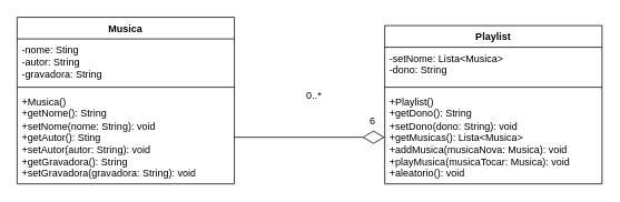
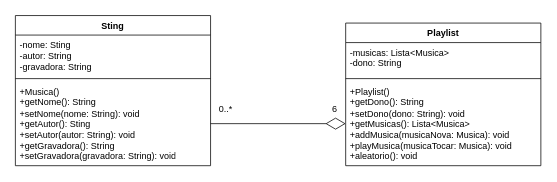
  <mxCell id="0" />
  <mxCell id="1" parent="0" />
- <mxCell id="2" value="Musica" style="swimlane;fontStyle=1;align=center;verticalAlign=top;childLayout=stackLayout;horizontal=1;startSize=26;horizontalStack=0;resizeParent=1;resizeParentMax=0;resizeLast=0;collapsible=1;marginBottom=0;whiteSpace=wrap;html=1;" vertex="1" parent="1"><mxGeometry x="20" y="20" width="260" height="200" as="geometry" /></mxCell>
+ <mxCell id="2" value="Sting" style="swimlane;fontStyle=1;align=center;verticalAlign=top;childLayout=stackLayout;horizontal=1;startSize=26;horizontalStack=0;resizeParent=1;resizeParentMax=0;resizeLast=0;collapsible=1;marginBottom=0;whiteSpace=wrap;html=1;" vertex="1" parent="1"><mxGeometry x="20" y="20" width="260" height="200" as="geometry" /></mxCell>
  <mxCell id="3" value="-nome: Sting&lt;div&gt;-autor: String&lt;/div&gt;&lt;div&gt;-gravadora: String&lt;/div&gt;" style="text;strokeColor=none;fillColor=none;align=left;verticalAlign=top;spacingLeft=4;spacingRight=4;overflow=hidden;rotatable=0;points=[[0,0.5],[1,0.5]];portConstraint=eastwest;whiteSpace=wrap;html=1;" vertex="1" parent="2"><mxGeometry y="26" width="260" height="54" as="geometry" /></mxCell>
  <mxCell id="4" value="" style="line;strokeWidth=1;fillColor=none;align=left;verticalAlign=middle;spacingTop=-1;spacingLeft=3;spacingRight=3;rotatable=0;labelPosition=right;points=[];portConstraint=eastwest;strokeColor=inherit;" vertex="1" parent="2"><mxGeometry y="80" width="260" height="8" as="geometry" /></mxCell>
  <mxCell id="5" value="+Musica()&lt;div&gt;+getNome(): String&lt;/div&gt;&lt;div&gt;+setNome(nome: String): void&lt;/div&gt;&lt;div&gt;+getAutor(): Sting&lt;/div&gt;&lt;div&gt;+setAutor(autor: String): void&lt;/div&gt;&lt;div&gt;+getGravadora(): String&lt;/div&gt;&lt;div&gt;+setGravadora(gravadora: String): void&lt;/div&gt;" style="text;strokeColor=none;fillColor=none;align=left;verticalAlign=top;spacingLeft=4;spacingRight=4;overflow=hidden;rotatable=0;points=[[0,0.5],[1,0.5]];portConstraint=eastwest;whiteSpace=wrap;html=1;" vertex="1" parent="2"><mxGeometry y="88" width="260" height="112" as="geometry" /></mxCell>
  <mxCell id="6" value="Playlist" style="swimlane;fontStyle=1;align=center;verticalAlign=top;childLayout=stackLayout;horizontal=1;startSize=26;horizontalStack=0;resizeParent=1;resizeParentMax=0;resizeLast=0;collapsible=1;marginBottom=0;whiteSpace=wrap;html=1;" vertex="1" parent="1"><mxGeometry x="460" y="30" width="260" height="190" as="geometry" /></mxCell>
- <mxCell id="7" value="-setNome: Lista&amp;lt;Musica&amp;gt;&lt;div&gt;-dono: String&lt;/div&gt;" style="text;strokeColor=none;fillColor=none;align=left;verticalAlign=top;spacingLeft=4;spacingRight=4;overflow=hidden;rotatable=0;points=[[0,0.5],[1,0.5]];portConstraint=eastwest;whiteSpace=wrap;html=1;" vertex="1" parent="6"><mxGeometry y="26" width="260" height="44" as="geometry" /></mxCell>
+ <mxCell id="7" value="-musicas: Lista&amp;lt;Musica&amp;gt;&lt;div&gt;-dono: String&lt;/div&gt;" style="text;strokeColor=none;fillColor=none;align=left;verticalAlign=top;spacingLeft=4;spacingRight=4;overflow=hidden;rotatable=0;points=[[0,0.5],[1,0.5]];portConstraint=eastwest;whiteSpace=wrap;html=1;" vertex="1" parent="6"><mxGeometry y="26" width="260" height="44" as="geometry" /></mxCell>
  <mxCell id="8" value="" style="line;strokeWidth=1;fillColor=none;align=left;verticalAlign=middle;spacingTop=-1;spacingLeft=3;spacingRight=3;rotatable=0;labelPosition=right;points=[];portConstraint=eastwest;strokeColor=inherit;" vertex="1" parent="6"><mxGeometry y="70" width="260" height="8" as="geometry" /></mxCell>
  <mxCell id="9" value="+Playlist()&lt;div&gt;+getDono(): String&lt;/div&gt;&lt;div&gt;+setDono(dono: String): void&lt;/div&gt;&lt;div&gt;+getMusicas(): Lista&amp;lt;Musica&amp;gt;&lt;br&gt;&lt;/div&gt;&lt;div&gt;+addMusica(musicaNova: Musica): void&lt;/div&gt;&lt;div&gt;+playMusica(musicaTocar: Musica): void&lt;/div&gt;&lt;div&gt;+aleatorio(): void&lt;/div&gt;" style="text;strokeColor=none;fillColor=none;align=left;verticalAlign=top;spacingLeft=4;spacingRight=4;overflow=hidden;rotatable=0;points=[[0,0.5],[1,0.5]];portConstraint=eastwest;whiteSpace=wrap;html=1;" vertex="1" parent="6"><mxGeometry y="78" width="260" height="112" as="geometry" /></mxCell>
  <mxCell id="10" value="" style="endArrow=diamondThin;endFill=0;endSize=24;html=1;rounded=0;exitX=1;exitY=0.5;exitDx=0;exitDy=0;entryX=0;entryY=0.5;entryDx=0;entryDy=0;" edge="1" parent="1" source="5" target="9"><mxGeometry width="160" relative="1" as="geometry"><mxPoint x="330" y="260" as="sourcePoint" /><mxPoint x="440" y="350" as="targetPoint" /></mxGeometry></mxCell>
  <mxCell id="11" value="6" style="text;html=1;align=center;verticalAlign=middle;resizable=0;points=[];autosize=1;strokeColor=none;fillColor=none;" vertex="1" parent="1"><mxGeometry x="430" y="130" width="30" height="30" as="geometry" /></mxCell>
- <mxCell id="12" value="0..*" style="text;html=1;align=center;verticalAlign=middle;resizable=0;points=[];autosize=1;strokeColor=none;fillColor=none;" vertex="1" parent="1"><mxGeometry x="355" y="100" width="40" height="30" as="geometry" /></mxCell>
+ <mxCell id="12" value="0..*" style="text;html=1;align=center;verticalAlign=middle;resizable=0;points=[];autosize=1;strokeColor=none;fillColor=none;" vertex="1" parent="1"><mxGeometry x="280" y="130" width="40" height="30" as="geometry" /></mxCell>
